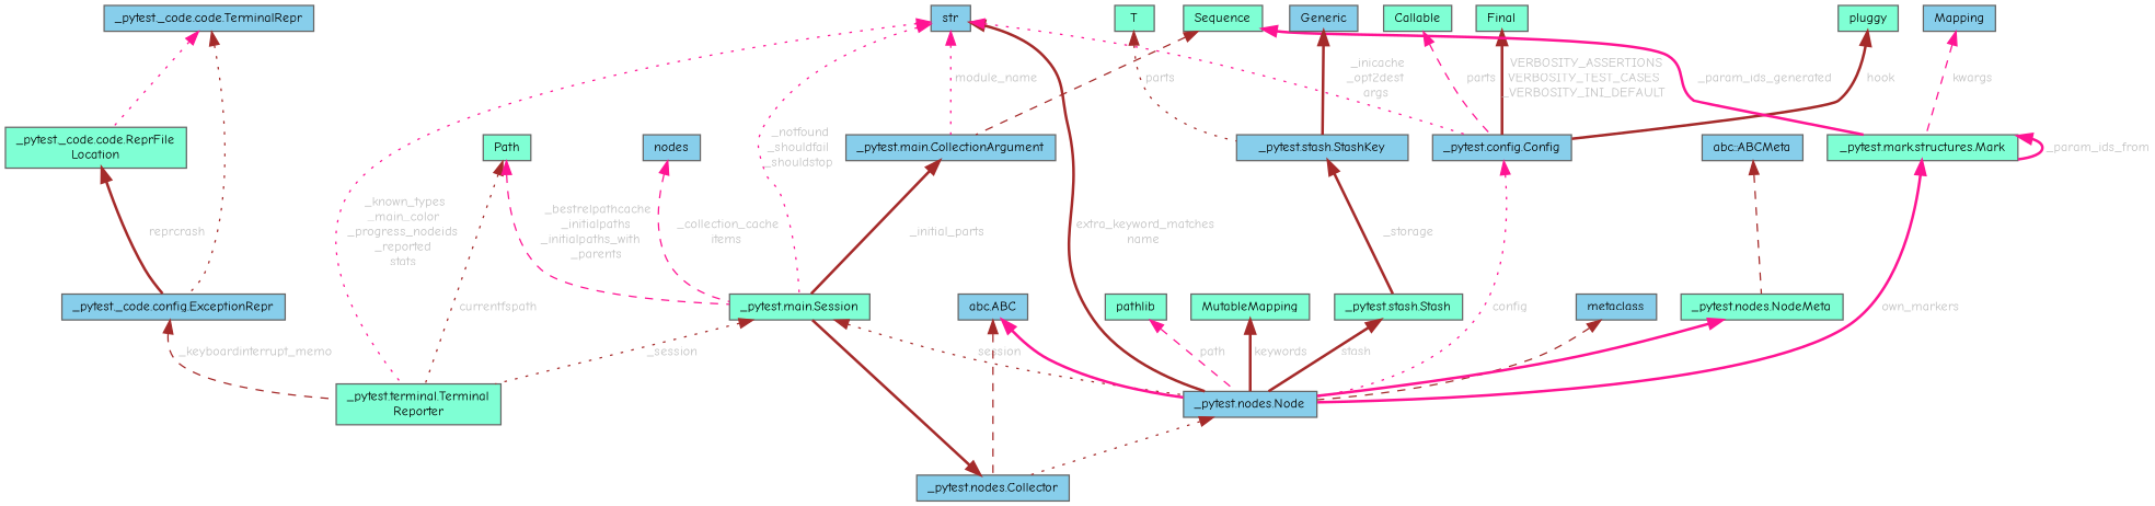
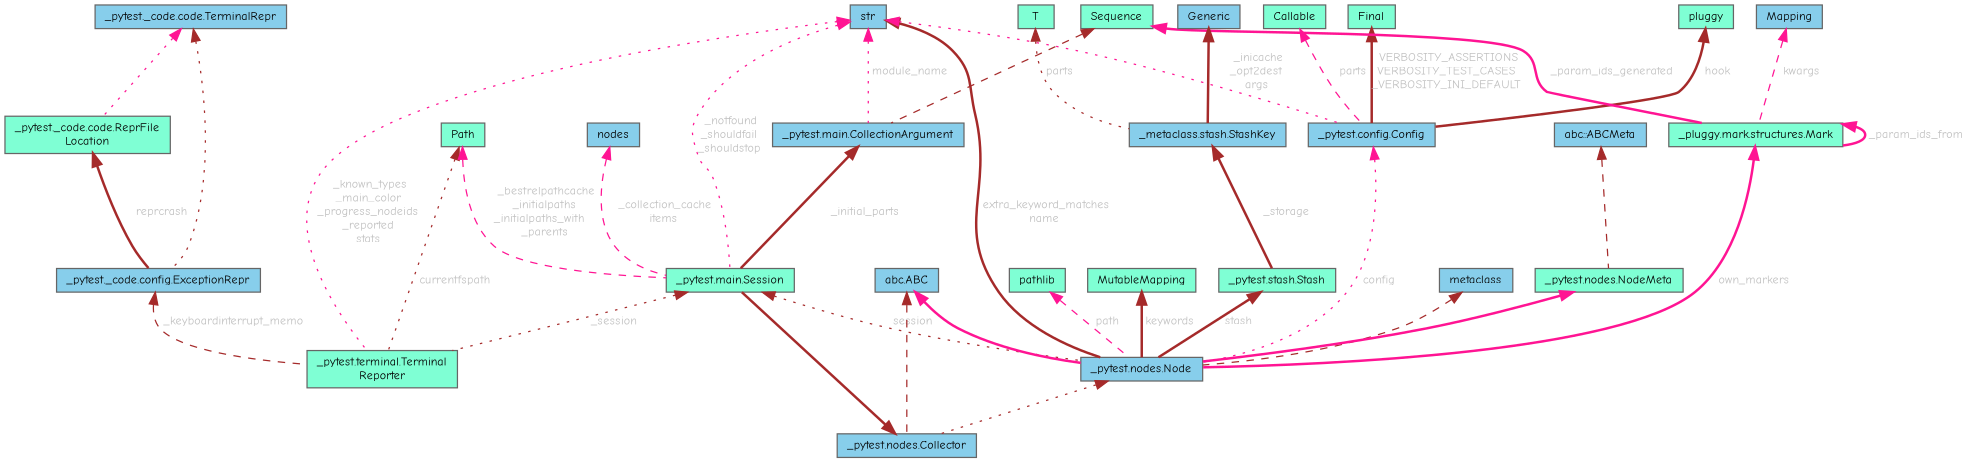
  digraph {
    fontname="Comic Neue"
    rankdir=TB
    node [color=gray40 fillcolor=aquamarine fontname="Comic Neue" fontsize=10 shape=box style=filled]
    edge [color=brown dir=back fontcolor=grey fontname="Comic Neue" fontsize=10 labelfontname=Helvetica labelfontsize=10 style=bold]
    n1 [fontcolor=black height=0.2 label="_pytest.terminal.Terminal\lReporter" width=0.4]
    n2 [height=0.2 label="_pytest.main.Session" width=0.4]
    n3 [fillcolor=skyblue height=0.2 label="_pytest.nodes.Node" width=0.4]
    n4 [fillcolor=skyblue height=0.2 label="_pytest.nodes.Collector" width=0.4]
    n5 [fillcolor=skyblue height=0.2 label="abc.ABC" width=0.4]
    n6 [fillcolor=skyblue height=0.2 label=metaclass width=0.4]
    n7 [height=0.2 label="_pytest.nodes.NodeMeta" width=0.4]
    n8 [fillcolor=skyblue height=0.2 label="abc::ABCMeta" width=0.4]
    n9 [fillcolor=skyblue height=0.2 label=str width=0.4]
    n10 [fillcolor=skyblue height=0.2 label="_pytest.config.Config" width=0.4]
    n11 [fillcolor=skyblue height=0.2 label="_pytest.main.CollectionArgument" width=0.4]
    n12 [height=0.2 label=Final width=0.4]
    n13 [height=0.2 label=pluggy width=0.4]
    n14 [height=0.2 label=Sequence width=0.4]
-   n15 [height=0.2 label="_pytest.mark.structures.Mark" width=0.4]
+   n15 [height=0.2 label="_pluggy.mark.structures.Mark" width=0.4]
    n16 [height=0.2 label=Callable width=0.4]
    n17 [height=0.2 label=pathlib width=0.4]
    n18 [height=0.2 label=MutableMapping width=0.4]
    n19 [fillcolor=skyblue height=0.2 label=Mapping width=0.4]
    n20 [height=0.2 label="_pytest.stash.Stash" width=0.4]
-   n21 [fillcolor=skyblue height=0.2 label="_pytest.stash.StashKey" width=0.4]
+   n21 [fillcolor=skyblue height=0.2 label="_metaclass.stash.StashKey" width=0.4]
    n22 [fillcolor=skyblue height=0.2 label=Generic width=0.4]
    n23 [height=0.2 label=T width=0.4]
    n24 [height=0.2 label=Path width=0.4]
    n25 [fillcolor=skyblue height=0.2 label=nodes width=0.4]
    n26 [fillcolor=skyblue height=0.2 label="_pytest._code.config.ExceptionRepr" width=0.4]
    n27 [fillcolor=skyblue height=0.2 label="_pytest._code.code.TerminalRepr" width=0.4]
    n28 [height=0.2 label="_pytest._code.code.ReprFile\lLocation" width=0.4]
    n2 -> n1 [label=" _session" style=dotted]
    n2 -> n3 [label=" session" style=dotted]
    n3 -> n4 [style=dotted fontcolor=""]
    n4 -> n2 [fontcolor=""]
    n5 -> n3 [color=deeppink fontcolor=""]
    n5 -> n4 [style=dashed fontcolor=""]
    n6 -> n3 [style=dashed fontcolor=""]
    n7 -> n3 [color=deeppink fontcolor=""]
    n8 -> n7 [style=dashed fontcolor=""]
    n9 -> n1 [color=deeppink label=" _known_types\n_main_color\n_progress_nodeids\l_reported\nstats" style=dotted]
    n9 -> n2 [color=deeppink label=" _notfound\n_shouldfail\n_shouldstop" style=dotted]
    n9 -> n3 [label=" extra_keyword_matches\nname"]
    n9 -> n10 [color=deeppink label=" _inicache\n_opt2dest\nargs" style=dotted]
    n9 -> n11 [color=deeppink label=" module_name" style=dotted]
    n10 -> n3 [color=deeppink label=" config" style=dotted]
    n11 -> n2 [label=" _initial_parts"]
    n12 -> n10 [label=" VERBOSITY_ASSERTIONS\nVERBOSITY_TEST_CASES\n_VERBOSITY_INI_DEFAULT"]
    n13 -> n10 [label=" hook"]
    n14 -> n11 [label=" parts" style=dashed]
    n14 -> n15 [color=deeppink label=" _param_ids_generated"]
    n15 -> n3 [color=deeppink label=" own_markers"]
    n15 -> n15 [color=deeppink label=" _param_ids_from"]
    n16 -> n10 [color=deeppink label=" parts" style=dashed]
    n17 -> n3 [color=deeppink label=" path" style=dashed]
    n18 -> n3 [label=" keywords"]
    n19 -> n15 [color=deeppink label=" kwargs" style=dashed]
    n20 -> n3 [label=" stash"]
    n21 -> n20 [label=" _storage"]
    n22 -> n21 [fontcolor=""]
    n23 -> n21 [style=dotted fontcolor=""]
    n24 -> n1 [label=" currentfspath" style=dotted]
    n24 -> n2 [color=deeppink label=" _bestrelpathcache\n_initialpaths\n_initialpaths_with\l_parents" style=dashed]
    n25 -> n2 [color=deeppink label=" _collection_cache\nitems" style=dashed]
    n26 -> n1 [label=" _keyboardinterrupt_memo" style=dashed]
    n27 -> n26 [style=dotted fontcolor=""]
    n27 -> n28 [color=deeppink style=dotted fontcolor=""]
    n28 -> n26 [label=" reprcrash"]
  }
